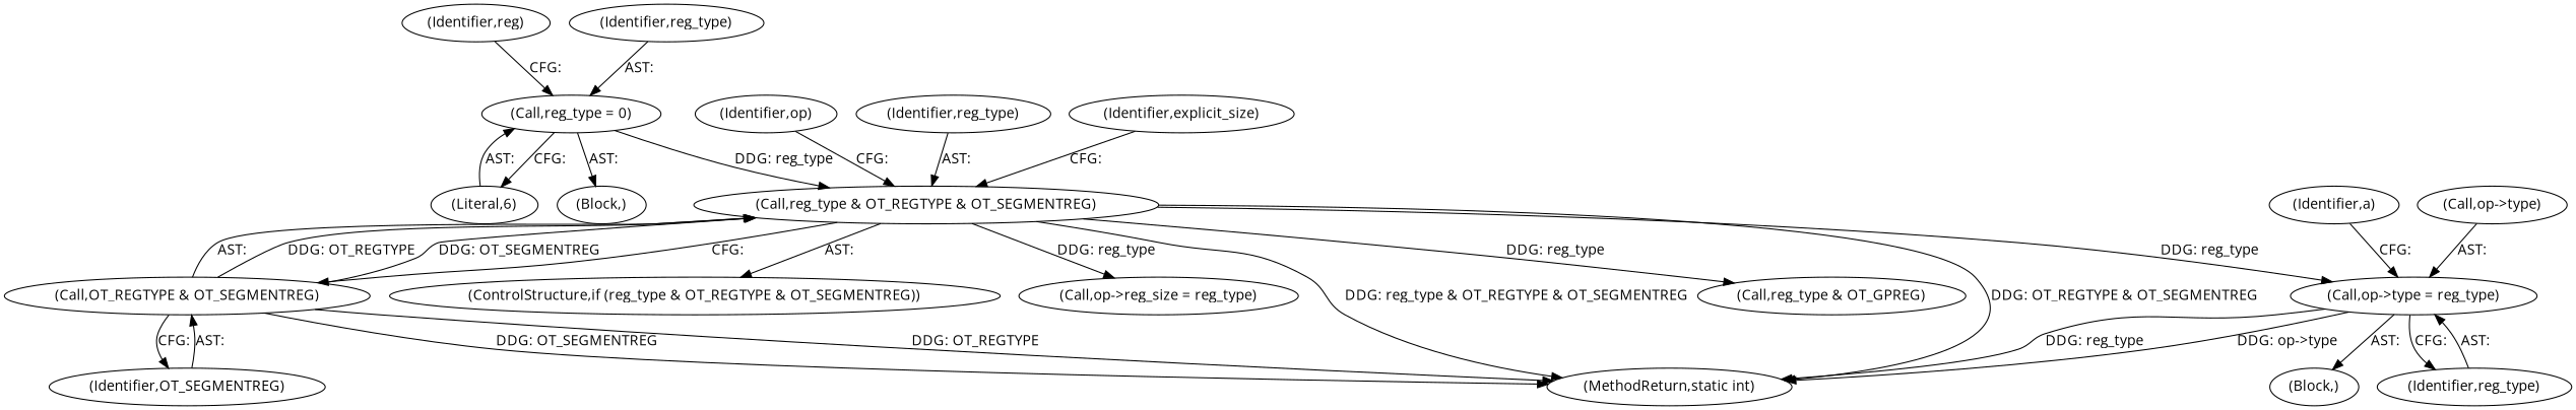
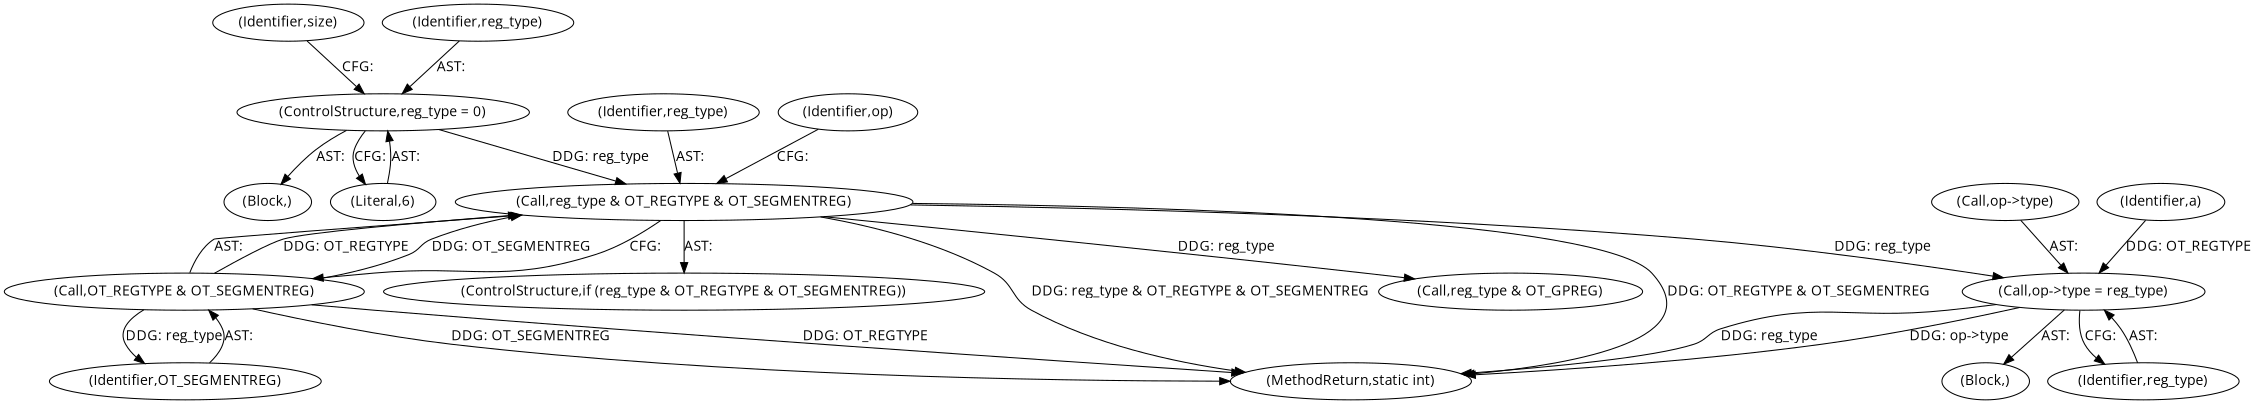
  digraph {
    fontname="Open Sans"
    node [fontname="Open Sans"]
    edge [fontname="Open Sans"]
    n1 [label="(Call,op->type = reg_type)"]
    n2 [label="(Identifier,reg_type)"]
    n3 [label="(Block,)"]
    n4 [label="(MethodReturn,static int)"]
    n5 [label="(Call,reg_type & OT_REGTYPE & OT_SEGMENTREG)"]
    n6 [label="(Call,OT_REGTYPE & OT_SEGMENTREG)"]
    n7 [label="(ControlStructure,if (reg_type & OT_REGTYPE & OT_SEGMENTREG))"]
-   n8 [label="(Call,op->reg_size = reg_type)"]
    n9 [label="(Call,reg_type & OT_GPREG)"]
    n10 [label="(Identifier,OT_SEGMENTREG)"]
-   n11 [label="(Call,reg_type = 0)"]
+   n11 [label="(ControlStructure,reg_type = 0)"]
    n12 [label="(Literal,6)"]
    n13 [label="(Block,)"]
    n14 [label="(Identifier,a)"]
    n15 [label="(Identifier,reg_type)"]
-   n16 [label="(Identifier,reg)"]
-   n17 [label="(Identifier,explicit_size)"]
+   n16 [label="(Identifier,size)"]
    n18 [label="(Call,op->type)"]
    n19 [label="(Identifier,reg_type)"]
    n20 [label="(Identifier,op)"]
    n1 -> n2 [label="CFG: "]
    n1 -> n3 [label="AST: "]
    n1 -> n4 [label="DDG: op->type"]
    n1 -> n4 [label="DDG: reg_type"]
    n2 -> n1 [label="AST: "]
    n5 -> n1 [label="DDG: reg_type"]
    n5 -> n4 [label="DDG: OT_REGTYPE & OT_SEGMENTREG"]
    n5 -> n4 [label="DDG: reg_type & OT_REGTYPE & OT_SEGMENTREG"]
    n5 -> n6 [label="CFG: "]
    n5 -> n7 [label="AST: "]
-   n5 -> n8 [label="DDG: reg_type"]
    n5 -> n9 [label="DDG: reg_type"]
    n6 -> n4 [label="DDG: OT_REGTYPE"]
    n6 -> n4 [label="DDG: OT_SEGMENTREG"]
    n6 -> n5 [label="AST: "]
    n6 -> n5 [label="DDG: OT_REGTYPE"]
    n6 -> n5 [label="DDG: OT_SEGMENTREG"]
-   n6 -> n10 [label="CFG: "]
+   n6 -> n10 [label="DDG: reg_type"]
    n10 -> n6 [label="AST: "]
    n11 -> n5 [label="DDG: reg_type"]
    n11 -> n12 [label="CFG: "]
    n11 -> n13 [label="AST: "]
    n12 -> n11 [label="AST: "]
-   n14 -> n1 [label="CFG: "]
+   n14 -> n1 [label="DDG: OT_REGTYPE"]
    n15 -> n5 [label="AST: "]
    n16 -> n11 [label="CFG: "]
-   n17 -> n5 [label="CFG: "]
    n18 -> n1 [label="AST: "]
    n19 -> n11 [label="AST: "]
    n20 -> n5 [label="CFG: "]
  }
